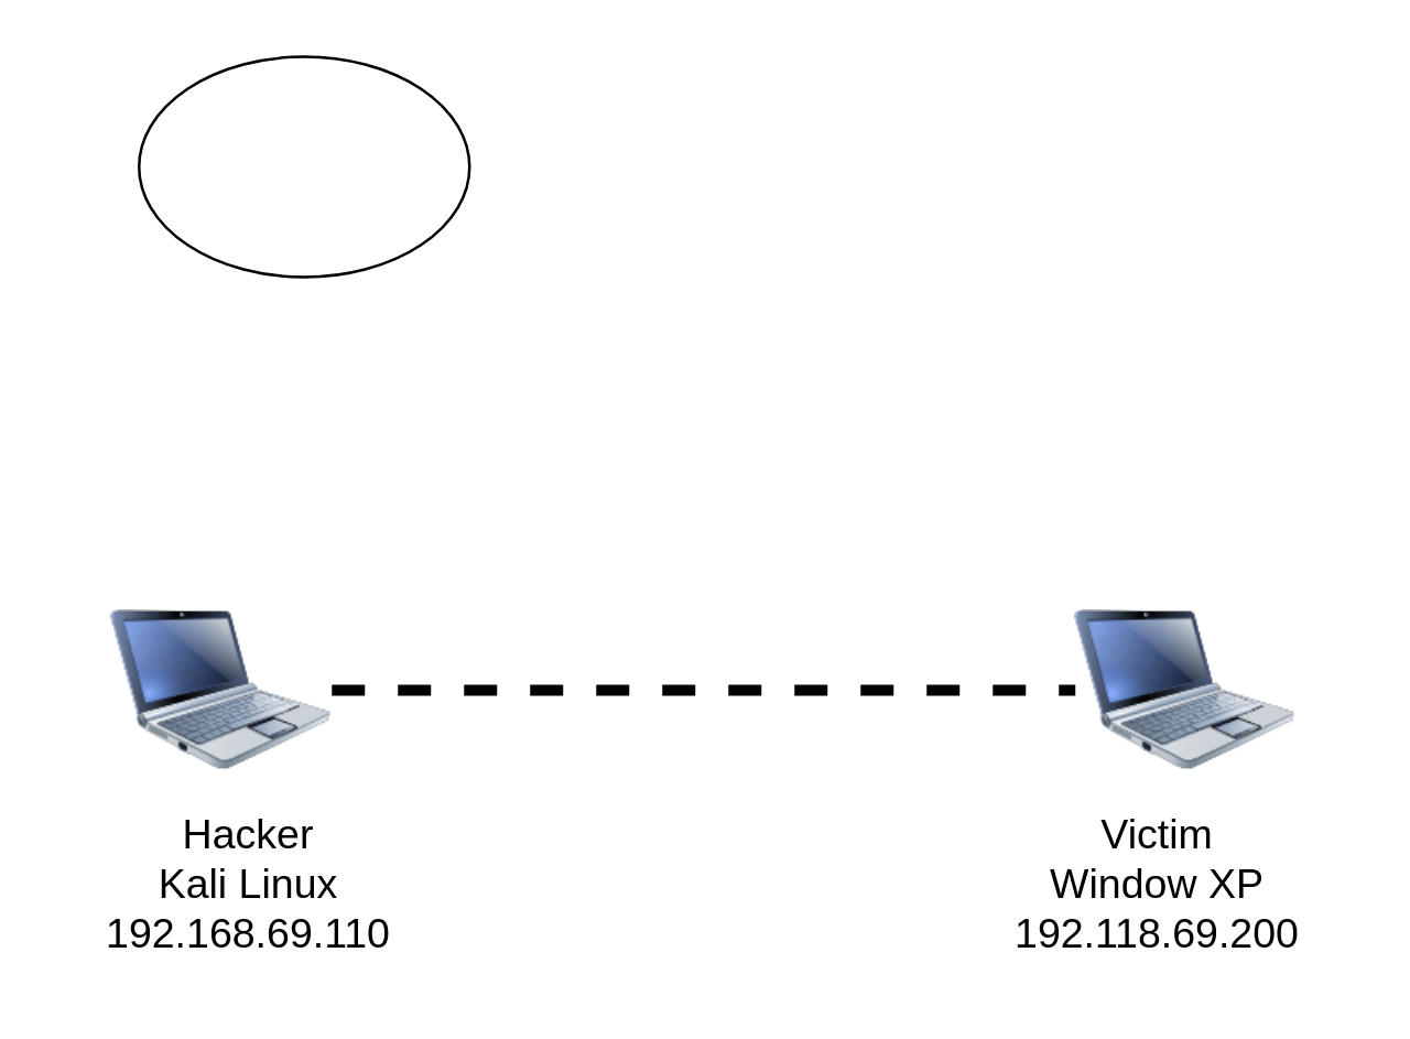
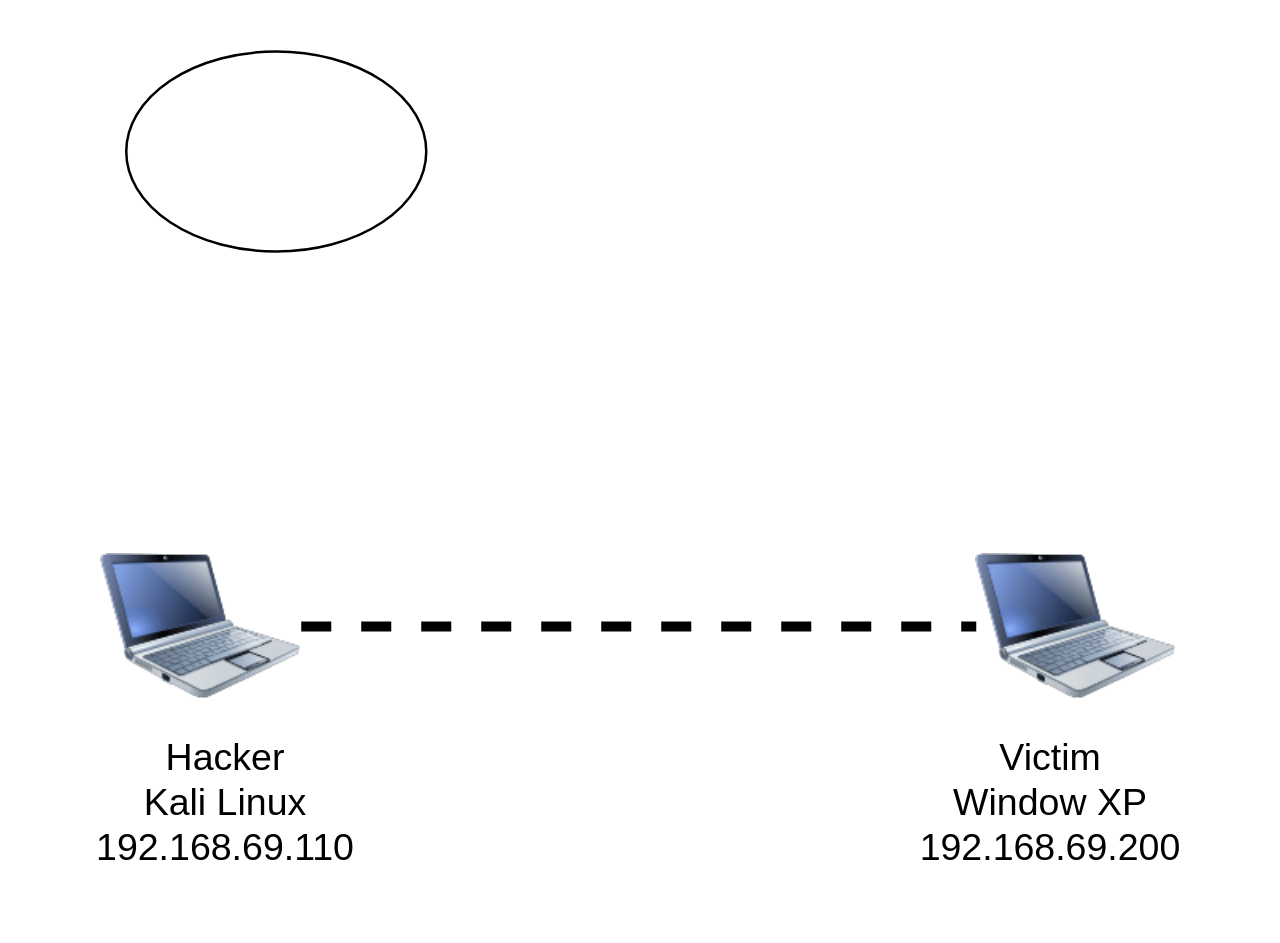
  <mxCell id="0" />
  <mxCell id="1" parent="0" />
  <mxCell id="2" value="" style="image;html=1;image=img/lib/clip_art/computers/Netbook_128x128.png" parent="1" vertex="1"><mxGeometry x="40" y="210" width="80" height="80" as="geometry" /></mxCell>
  <mxCell id="3" value="" style="image;html=1;image=img/lib/clip_art/computers/Netbook_128x128.png" parent="1" vertex="1"><mxGeometry x="390" y="210" width="80" height="80" as="geometry" /></mxCell>
  <mxCell id="4" value="" style="endArrow=none;dashed=1;html=1;rounded=0;exitX=1;exitY=0.5;exitDx=0;exitDy=0;entryX=0;entryY=0.5;entryDx=0;entryDy=0;strokeWidth=4;" parent="1" source="2" target="3" edge="1"><mxGeometry width="50" height="50" relative="1" as="geometry"><mxPoint x="280" y="350" as="sourcePoint" /><mxPoint x="330" y="300" as="targetPoint" /></mxGeometry></mxCell>
  <mxCell id="5" value="&lt;font style=&quot;font-size: 15px&quot;&gt;Hacker&lt;br&gt;Kali Linux&lt;br&gt;192.168.69.110&lt;br&gt;&lt;/font&gt;" style="text;html=1;strokeColor=none;fillColor=none;align=center;verticalAlign=middle;whiteSpace=wrap;rounded=0;" parent="1" vertex="1"><mxGeometry x="20" y="290" width="140" height="60" as="geometry" /></mxCell>
- <mxCell id="6" value="&lt;font style=&quot;font-size: 15px&quot;&gt;Victim&lt;br&gt;Window XP&lt;br&gt;192.118.69.200&lt;br&gt;&lt;/font&gt;" style="text;html=1;strokeColor=none;fillColor=none;align=center;verticalAlign=middle;whiteSpace=wrap;rounded=0;" parent="1" vertex="1"><mxGeometry x="350" y="285" width="140" height="70" as="geometry" /></mxCell>
+ <mxCell id="6" value="&lt;font style=&quot;font-size: 15px&quot;&gt;Victim&lt;br&gt;Window XP&lt;br&gt;192.168.69.200&lt;br&gt;&lt;/font&gt;" style="text;html=1;strokeColor=none;fillColor=none;align=center;verticalAlign=middle;whiteSpace=wrap;rounded=0;" parent="1" vertex="1"><mxGeometry x="350" y="285" width="140" height="70" as="geometry" /></mxCell>
  <mxCell id="7" value="" style="ellipse;whiteSpace=wrap;html=1;" parent="1" vertex="1"><mxGeometry x="50" y="20" width="120" height="80" as="geometry" /></mxCell>
